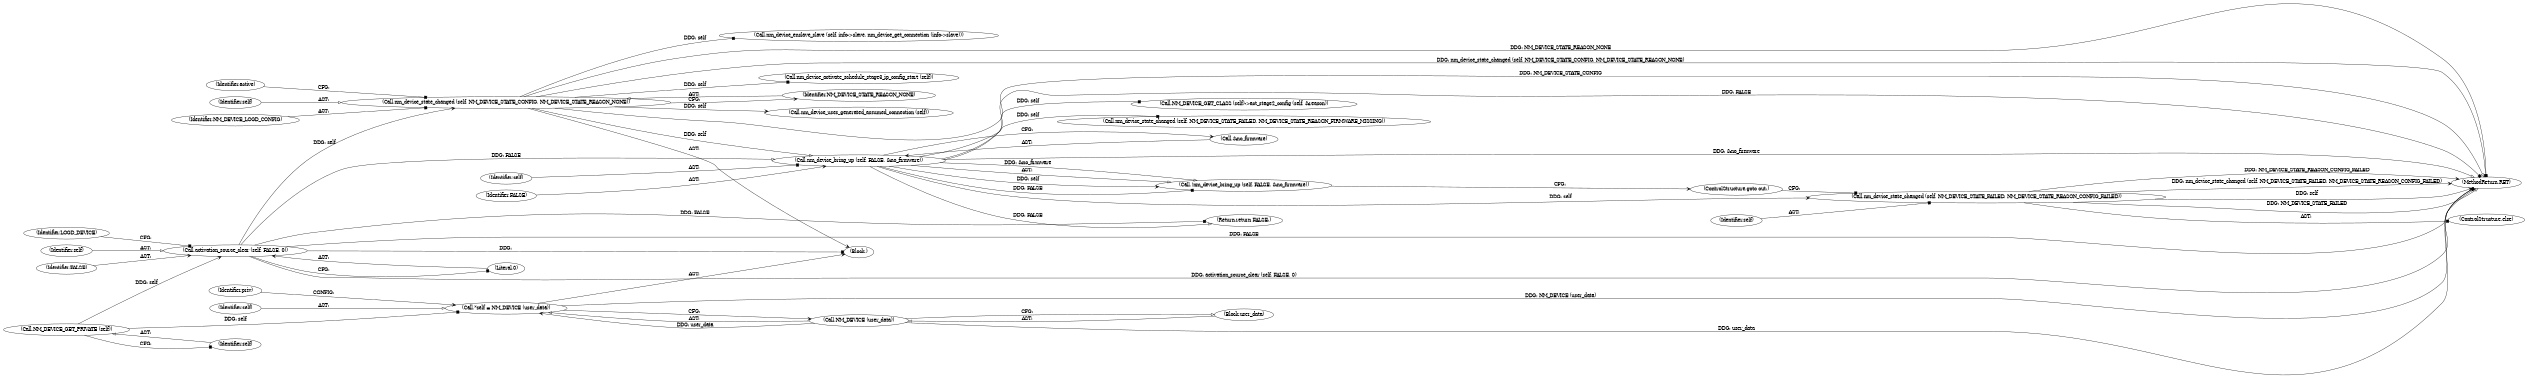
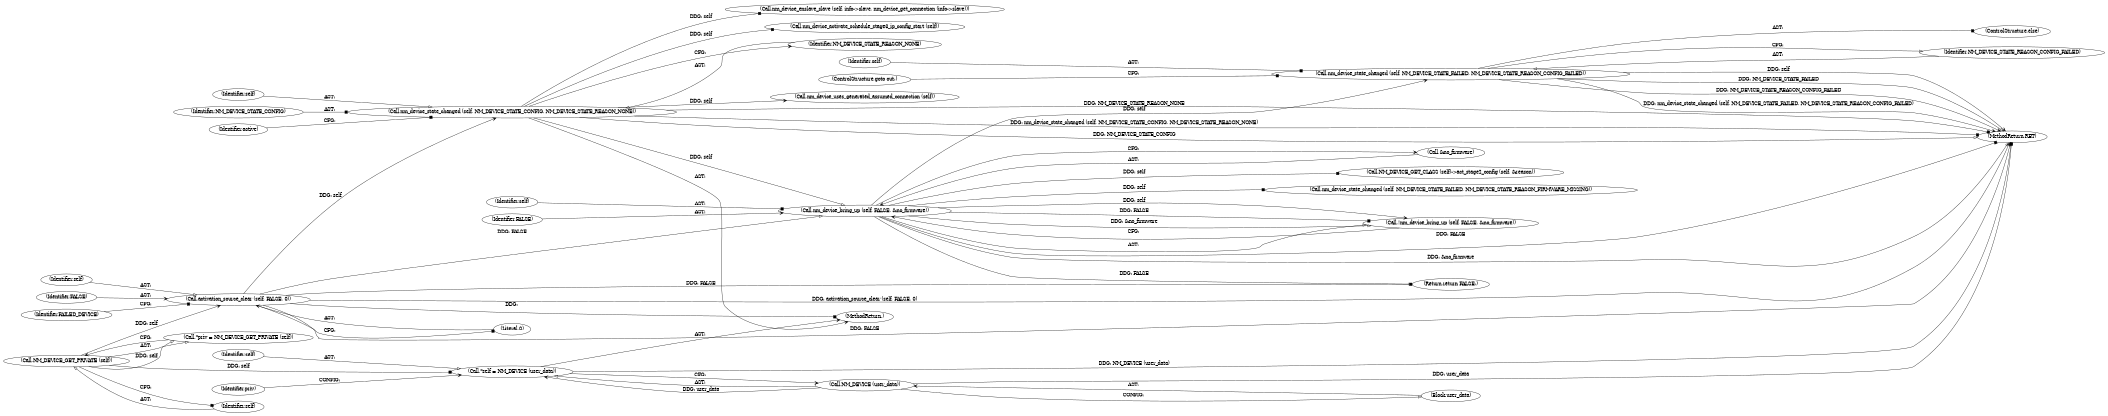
  digraph {
    rankdir=LR
    edge [arrowhead=vee]
    n1 [label="(Call,nm_device_state_changed (self, NM_DEVICE_STATE_FAILED, NM_DEVICE_STATE_REASON_CONFIG_FAILED))"]
    n2 [label="(ControlStructure,else)"]
+   n3 [label="(Identifier,NM_DEVICE_STATE_REASON_CONFIG_FAILED)"]
    n4 [label="(MethodReturn,RET)"]
    n5 [label="(Call,nm_device_bring_up (self, FALSE, &no_firmware))"]
    n6 [label="(Return,return FALSE;)"]
    n7 [label="(Call,&no_firmware)"]
    n8 [label="(Call,NM_DEVICE_GET_CLASS (self)->act_stage2_config (self, &reason))"]
    n9 [label="(Call,nm_device_state_changed (self, NM_DEVICE_STATE_FAILED, NM_DEVICE_STATE_REASON_FIRMWARE_MISSING))"]
    n10 [label="(Call,!nm_device_bring_up (self, FALSE, &no_firmware))"]
    n11 [label="(Call,nm_device_state_changed (self, NM_DEVICE_STATE_CONFIG, NM_DEVICE_STATE_REASON_NONE))"]
    n12 [label="(Call,nm_device_activate_schedule_stage3_ip_config_start (self))"]
    n13 [label="(Identifier,NM_DEVICE_STATE_REASON_NONE)"]
    n14 [label="(Call,nm_device_uses_generated_assumed_connection (self))"]
    n15 [label="(Call,nm_device_enslave_slave (self, info->slave, nm_device_get_connection (info->slave)))"]
-   n16 [label="(Block,)"]
+   n16 [label="(MethodReturn,)"]
    n17 [label="(Call,activation_source_clear (self, FALSE, 0))"]
    n18 [label="(Literal,0)"]
    n19 [label="(Call,NM_DEVICE_GET_PRIVATE (self))"]
    n20 [label="(Identifier,self)"]
+   n21 [label="(Call,*priv = NM_DEVICE_GET_PRIVATE (self))"]
    n22 [label="(Call,*self = NM_DEVICE (user_data))"]
    n23 [label="(Call,NM_DEVICE (user_data))"]
    n24 [label="(Block,user_data)"]
    n25 [label="(Identifier,self)"]
    n26 [label="(Identifier,self)"]
    n27 [label="(Identifier,FALSE)"]
    n28 [label="(Identifier,FALSE)"]
    n29 [label="(Identifier,priv)"]
    n30 [label="(Identifier,self)"]
    n31 [label="(Identifier,self)"]
-   n32 [label="(Identifier,LOGD_DEVICE)"]
+   n32 [label="(Identifier,FAILED_DEVICE)"]
    n33 [label="(Identifier,self)"]
    n34 [label="(ControlStructure,goto out;)"]
-   n35 [label="(Identifier,NM_DEVICE_LOGD_CONFIG)"]
+   n35 [label="(Identifier,NM_DEVICE_STATE_CONFIG)"]
    n36 [label="(Identifier,active)"]
    n1 -> n2 [arrowhead=box label="AST: "]
+   n1 -> n3 [arrowhead=onormal label="CFG: "]
    n1 -> n4 [label="DDG: NM_DEVICE_STATE_REASON_CONFIG_FAILED"]
    n1 -> n4 [label="DDG: nm_device_state_changed (self, NM_DEVICE_STATE_FAILED, NM_DEVICE_STATE_REASON_CONFIG_FAILED)"]
    n1 -> n4 [label="DDG: self"]
    n1 -> n4 [arrowhead=onormal label="DDG: NM_DEVICE_STATE_FAILED"]
+   n3 -> n1 [arrowhead=onormal label="AST: "]
    n5 -> n1 [label="DDG: self"]
    n5 -> n4 [arrowhead=box label="DDG: FALSE"]
    n5 -> n4 [arrowhead=onormal label="DDG: &no_firmware"]
    n5 -> n6 [arrowhead=onormal label="DDG: FALSE"]
    n5 -> n7 [label="CFG: "]
    n5 -> n8 [arrowhead=box label="DDG: self"]
    n5 -> n9 [arrowhead=box label="DDG: self"]
    n5 -> n10 [arrowhead=onormal label="AST: "]
    n5 -> n10 [label="DDG: self"]
    n5 -> n10 [arrowhead=box label="DDG: FALSE"]
    n5 -> n10 [arrowhead=onormal label="DDG: &no_firmware"]
    n7 -> n5 [label="AST: "]
-   n10 -> n34 [label="CFG: "]
+   n10 -> n5 [label="CFG: "]
    n11 -> n4 [arrowhead=box label="DDG: NM_DEVICE_STATE_REASON_NONE"]
    n11 -> n4 [arrowhead=box label="DDG: nm_device_state_changed (self, NM_DEVICE_STATE_CONFIG, NM_DEVICE_STATE_REASON_NONE)"]
    n11 -> n4 [arrowhead=onormal label="DDG: NM_DEVICE_STATE_CONFIG"]
    n11 -> n5 [arrowhead=onormal label="DDG: self"]
    n11 -> n12 [arrowhead=box label="DDG: self"]
    n11 -> n13 [label="CFG: "]
    n11 -> n14 [label="DDG: self"]
    n11 -> n15 [arrowhead=box label="DDG: self"]
    n11 -> n16 [label="AST: "]
    n13 -> n11 [arrowhead=onormal label="AST: "]
    n17 -> n4 [arrowhead=onormal label="DDG: FALSE"]
    n17 -> n4 [label="DDG: activation_source_clear (self, FALSE, 0)"]
    n17 -> n5 [arrowhead=onormal label="DDG: FALSE"]
    n17 -> n6 [arrowhead=box label="DDG: FALSE"]
    n17 -> n11 [label="DDG: self"]
    n17 -> n16 [arrowhead=box label="DDG: "]
    n17 -> n18 [arrowhead=box label="CFG: "]
    n18 -> n17 [label="AST: "]
    n19 -> n17 [label="DDG: self"]
    n19 -> n20 [arrowhead=box label="CFG: "]
+   n19 -> n21 [arrowhead=onormal label="AST: "]
+   n19 -> n21 [arrowhead=onormal label="DDG: self"]
    n19 -> n22 [arrowhead=box label="DDG: self"]
    n20 -> n19 [arrowhead=onormal label="AST: "]
+   n21 -> n19 [label="CFG: "]
    n22 -> n4 [arrowhead=box label="DDG: NM_DEVICE (user_data)"]
    n22 -> n16 [label="AST: "]
    n22 -> n23 [label="CFG: "]
    n23 -> n4 [arrowhead=box label="DDG: user_data"]
    n23 -> n22 [arrowhead=onormal label="AST: "]
    n23 -> n22 [label="DDG: user_data"]
-   n23 -> n24 [arrowhead=onormal label="CFG: "]
-   n24 -> n23 [arrowhead=onormal label="AST: "]
+   n23 -> n24 [arrowhead=onormal label="CONFIG: "]
+   n24 -> n23 [label="AST: "]
    n25 -> n5 [arrowhead=box label="AST: "]
    n26 -> n1 [arrowhead=box label="AST: "]
    n27 -> n17 [label="AST: "]
    n28 -> n5 [label="AST: "]
    n29 -> n22 [label="CONFIG: "]
    n30 -> n22 [arrowhead=onormal label="AST: "]
    n31 -> n11 [arrowhead=onormal label="AST: "]
    n32 -> n17 [arrowhead=box label="CFG: "]
    n33 -> n17 [arrowhead=onormal label="AST: "]
    n34 -> n1 [arrowhead=box label="CFG: "]
    n35 -> n11 [arrowhead=box label="AST: "]
    n36 -> n11 [arrowhead=box label="CFG: "]
  }
